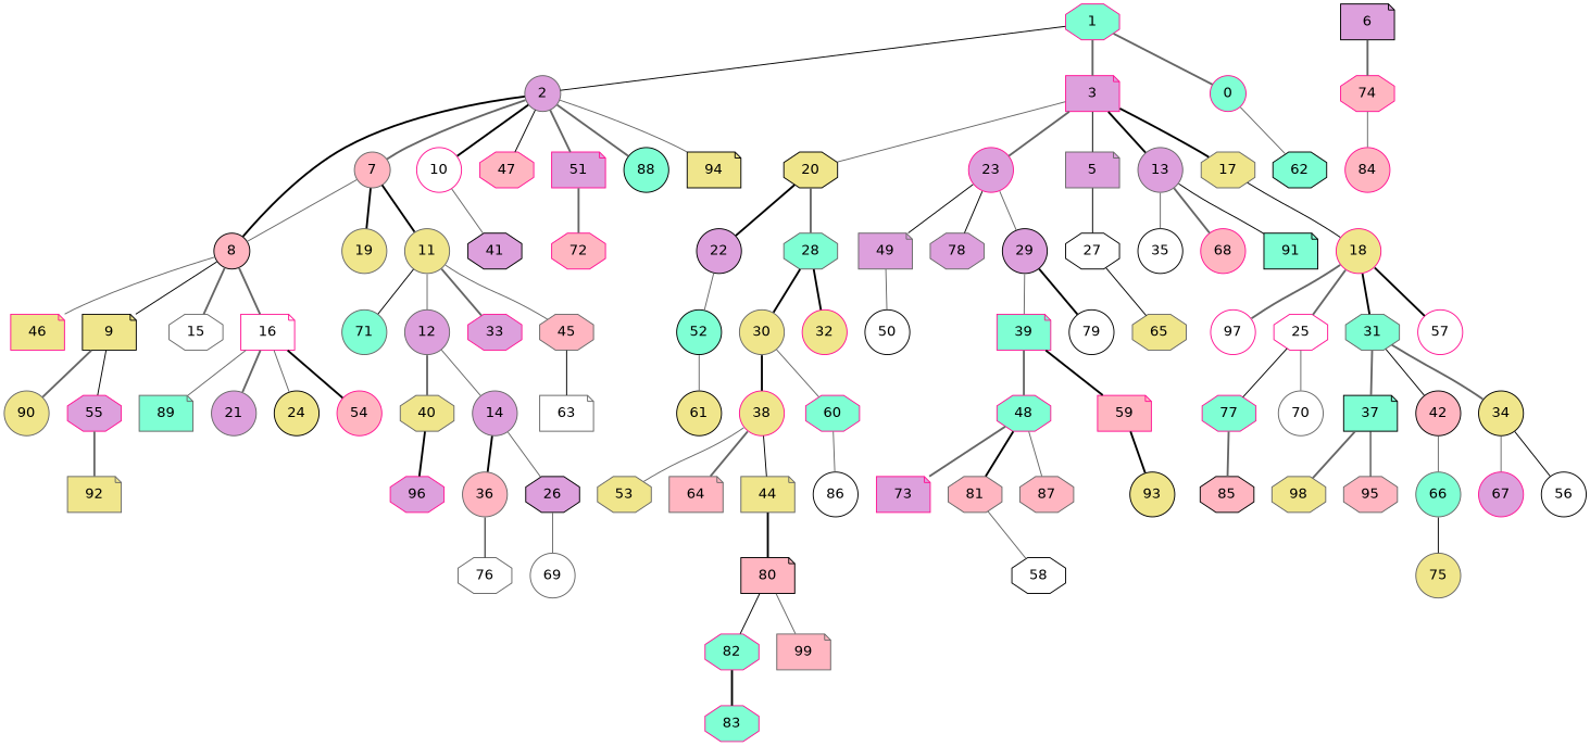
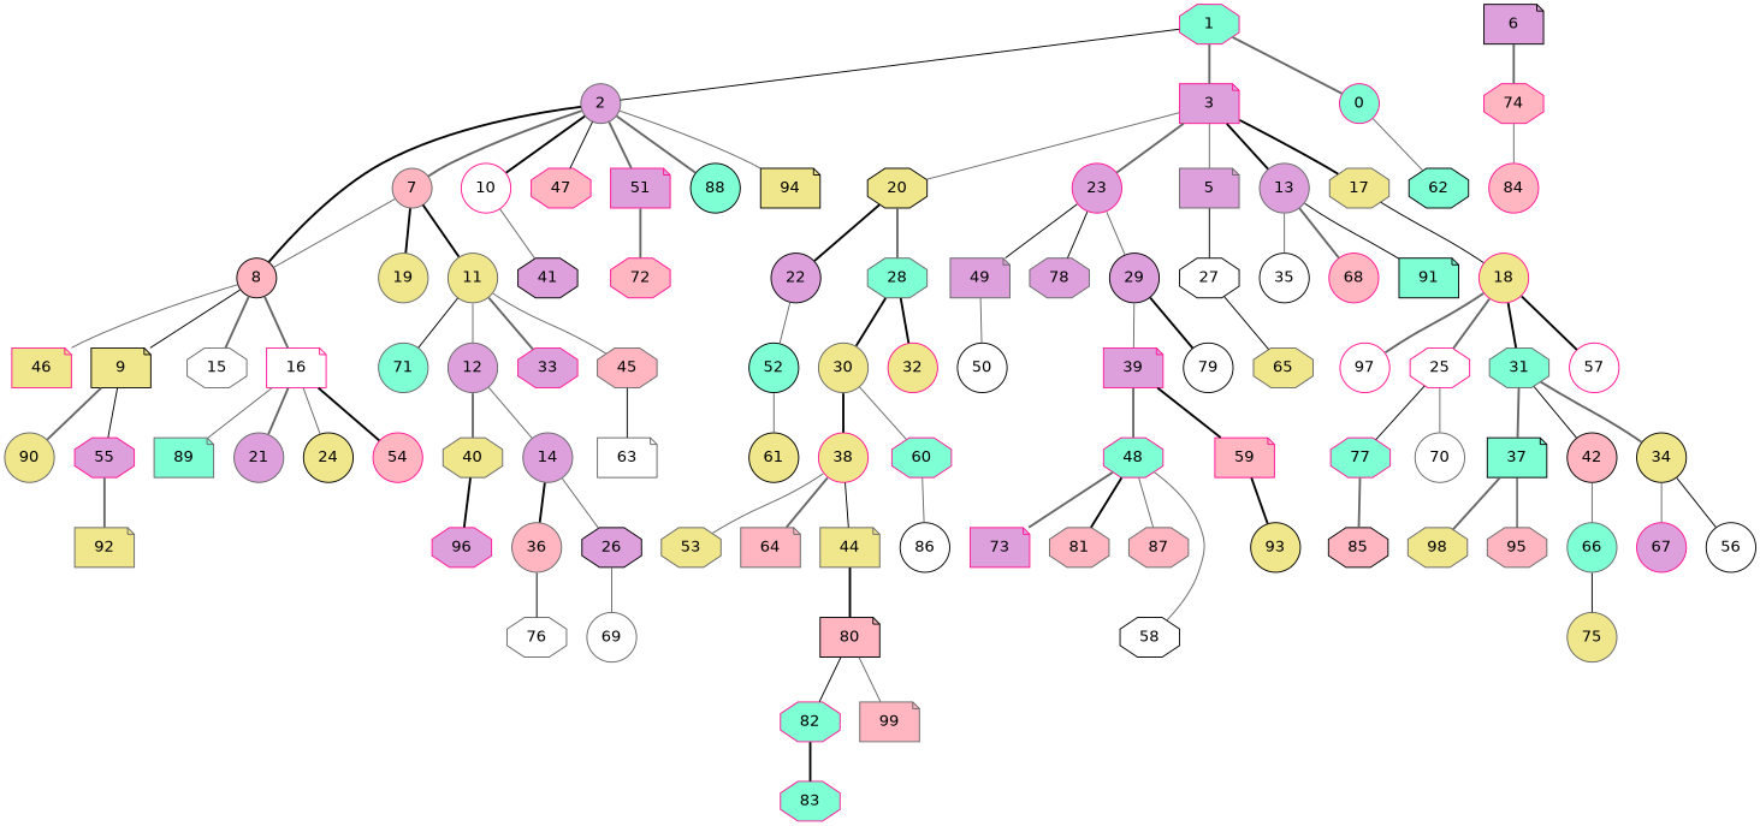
  graph {
    fontname="DejaVu Sans"
    node [color=gray40 fillcolor=khaki fontname="DejaVu Sans" shape=circle style=filled]
    edge [color=gray40 fontname="DejaVu Sans" style=solid]
    1 [color=deeppink fillcolor=aquamarine shape=octagon]
    2 [fillcolor=plum]
    3 [color=deeppink fillcolor=plum shape=note]
    n4 [color=deeppink fillcolor=aquamarine label=0]
    7 [fillcolor=lightpink]
    10 [color=deeppink fillcolor=white]
    47 [color=deeppink fillcolor=lightpink shape=octagon]
    51 [color=deeppink fillcolor=plum shape=note]
    88 [color=black fillcolor=aquamarine]
    94 [color=black shape=note]
    8 [color=black fillcolor=lightpink]
    5 [fillcolor=plum shape=note]
    13 [fillcolor=plum]
    17 [shape=octagon]
    20 [color=black shape=octagon]
    23 [color=deeppink fillcolor=plum]
    62 [color=black fillcolor=aquamarine shape=octagon]
    6 [color=black fillcolor=plum shape=note]
    74 [color=deeppink fillcolor=lightpink shape=octagon]
    11
    19
    41 [color=black fillcolor=plum shape=octagon]
    72 [color=deeppink fillcolor=lightpink shape=octagon]
    27 [color=black fillcolor=white shape=octagon]
    35 [color=black fillcolor=white]
    68 [color=deeppink fillcolor=lightpink]
    91 [color=black fillcolor=aquamarine shape=note]
    18 [color=deeppink]
    22 [color=black fillcolor=plum]
    28 [fillcolor=aquamarine shape=octagon]
    29 [color=black fillcolor=plum]
    49 [fillcolor=plum shape=note]
    78 [fillcolor=plum shape=octagon]
    65 [shape=octagon]
    84 [color=deeppink fillcolor=lightpink]
    9 [color=black shape=note]
    15 [fillcolor=white shape=octagon]
    16 [color=deeppink fillcolor=white shape=note]
    46 [color=deeppink shape=note]
    12 [fillcolor=plum]
    33 [color=deeppink fillcolor=plum shape=octagon]
    45 [fillcolor=lightpink shape=octagon]
    71 [fillcolor=aquamarine]
    55 [color=deeppink fillcolor=plum shape=octagon]
    90
    21 [fillcolor=plum]
    24 [color=black]
    54 [color=deeppink fillcolor=lightpink]
    89 [fillcolor=aquamarine shape=note]
    92 [shape=note]
    14 [fillcolor=plum]
    40 [shape=octagon]
    63 [fillcolor=white shape=note]
    26 [color=black fillcolor=plum shape=octagon]
    36 [fillcolor=lightpink]
    96 [color=deeppink fillcolor=plum shape=octagon]
    69 [fillcolor=white]
    76 [fillcolor=white shape=octagon]
    25 [color=deeppink fillcolor=white shape=octagon]
    31 [fillcolor=aquamarine shape=octagon]
    57 [color=deeppink fillcolor=white]
    97 [color=deeppink fillcolor=white]
    70 [fillcolor=white]
    77 [color=deeppink fillcolor=aquamarine shape=octagon]
    34 [color=black]
    37 [color=black fillcolor=aquamarine shape=note]
    42 [color=black fillcolor=lightpink]
    52 [color=black fillcolor=aquamarine]
    30
    32 [color=deeppink]
    61 [color=black]
-   39 [color=deeppink fillcolor=aquamarine shape=note]
+   39 [color=deeppink fillcolor=plum shape=note]
    79 [color=black fillcolor=white]
    50 [color=black fillcolor=white]
    85 [color=black fillcolor=lightpink shape=octagon]
    38 [color=deeppink]
    60 [color=deeppink fillcolor=aquamarine shape=octagon]
    48 [color=deeppink fillcolor=aquamarine shape=octagon]
    59 [color=deeppink fillcolor=lightpink shape=note]
    44 [shape=note]
    53 [shape=octagon]
    64 [fillcolor=lightpink shape=note]
    86 [color=black fillcolor=white]
    56 [color=black fillcolor=white]
    67 [color=deeppink fillcolor=plum]
    95 [fillcolor=lightpink shape=octagon]
    98 [shape=octagon]
    66 [fillcolor=aquamarine]
    80 [color=black fillcolor=lightpink shape=note]
    58 [color=black fillcolor=white shape=octagon]
    73 [color=deeppink fillcolor=plum shape=note]
    81 [fillcolor=lightpink shape=octagon]
    87 [fillcolor=lightpink shape=octagon]
    93 [color=black]
    75
    82 [color=deeppink fillcolor=aquamarine shape=octagon]
    99 [fillcolor=lightpink shape=note]
    83 [color=deeppink fillcolor=aquamarine shape=octagon]
    1 -- 2 [color=black]
    1 -- 3 [style=bold]
    1 -- n4 [style=bold]
    2 -- 7 [style=bold]
    2 -- 10 [color=black style=bold]
    2 -- 47 [color=black]
    2 -- 51 [style=bold]
    2 -- 88 [style=bold]
    2 -- 94
    2 -- 8 [color=black style=bold]
-   3 -- 5 [color=black]
+   3 -- 5
    3 -- 13 [color=black style=bold]
    3 -- 17 [color=black style=bold]
    3 -- 20
    3 -- 23 [style=bold]
    n4 -- 62
    7 -- 8
    7 -- 11 [color=black style=bold]
    7 -- 19 [color=black style=bold]
    10 -- 41
    51 -- 72 [style=bold]
    8 -- 9 [color=black]
    8 -- 15 [style=bold]
    8 -- 16 [style=bold]
    8 -- 46
    5 -- 27 [color=black]
    13 -- 35
    13 -- 68 [style=bold]
    13 -- 91 [color=black]
    17 -- 18 [color=black]
    20 -- 22 [color=black style=bold]
    20 -- 28 [style=bold]
    23 -- 29
    23 -- 49 [color=black]
    23 -- 78 [color=black]
    6 -- 74 [style=bold]
    74 -- 84
    11 -- 12
    11 -- 33 [style=bold]
    11 -- 45
    11 -- 71 [color=black]
    27 -- 65 [color=black]
    18 -- 25 [style=bold]
    18 -- 31 [color=black style=bold]
    18 -- 57 [color=black style=bold]
    18 -- 97 [style=bold]
    22 -- 52
    28 -- 30 [color=black style=bold]
    28 -- 32 [color=black style=bold]
    29 -- 39
    29 -- 79 [color=black style=bold]
    49 -- 50
    9 -- 55 [color=black]
    9 -- 90 [style=bold]
    16 -- 21 [style=bold]
    16 -- 24
    16 -- 54 [color=black style=bold]
    16 -- 89
    12 -- 14
    12 -- 40 [style=bold]
    45 -- 63 [color=black]
    55 -- 92 [style=bold]
    14 -- 26
    14 -- 36 [color=black style=bold]
    40 -- 96 [color=black style=bold]
    26 -- 69
    36 -- 76 [color=black]
    25 -- 70
    25 -- 77 [color=black]
    31 -- 34 [style=bold]
    31 -- 37 [style=bold]
    31 -- 42 [color=black]
    77 -- 85 [style=bold]
    34 -- 56 [color=black]
    34 -- 67
    37 -- 95 [color=black]
    37 -- 98 [style=bold]
    42 -- 66
    52 -- 61
    30 -- 38 [color=black style=bold]
    30 -- 60
    39 -- 48 [style=bold]
    39 -- 59 [color=black style=bold]
    38 -- 44 [color=black]
    38 -- 53
    38 -- 64 [style=bold]
    60 -- 86
-   81 -- 58
+   48 -- 58
    48 -- 73 [style=bold]
    48 -- 81 [color=black style=bold]
    48 -- 87
    59 -- 93 [color=black style=bold]
    44 -- 80 [color=black style=bold]
    66 -- 75 [color=black]
    80 -- 82 [color=black]
    80 -- 99
    82 -- 83 [color=black style=bold]
  }
